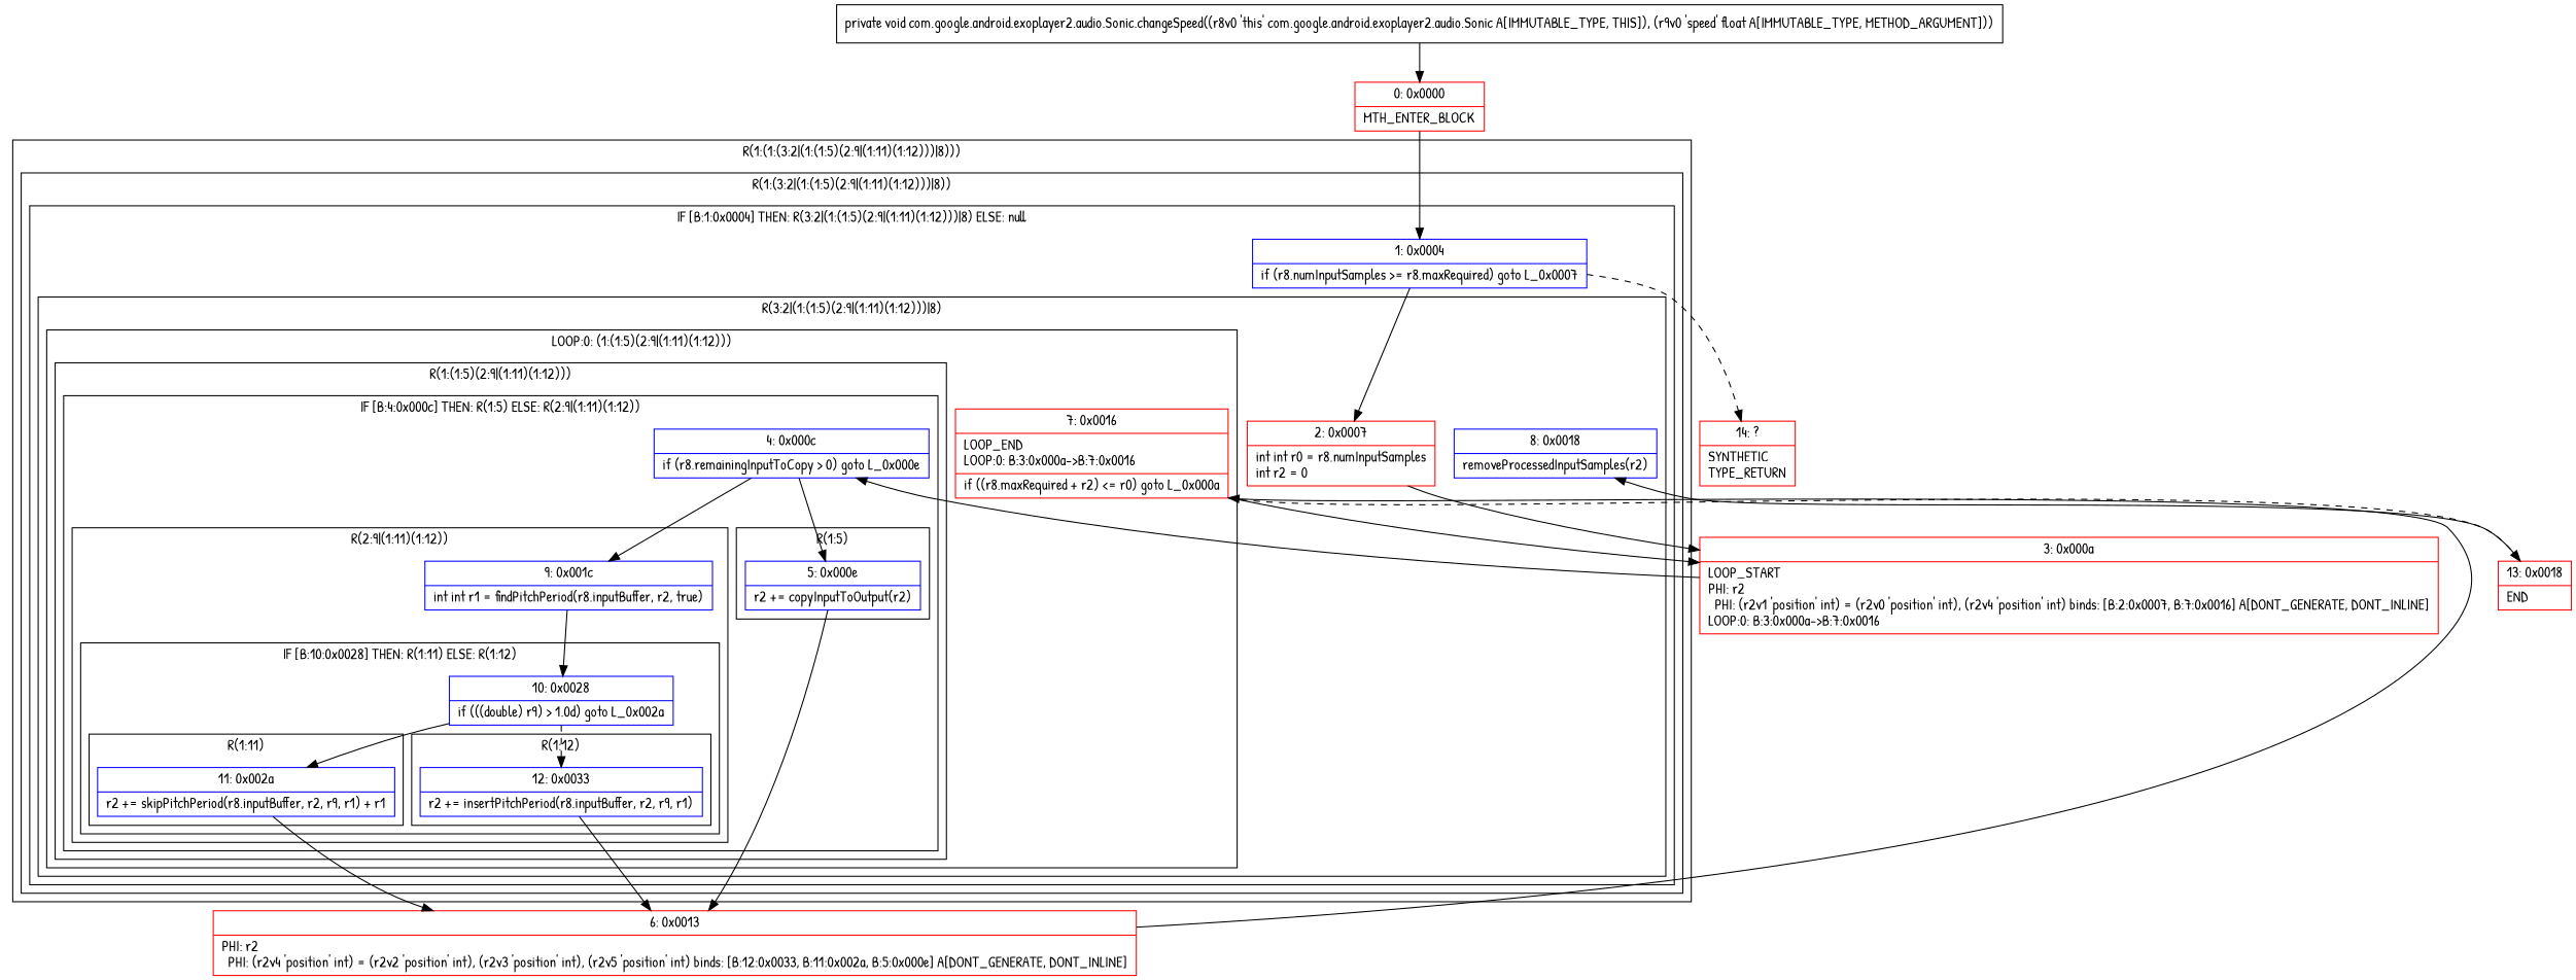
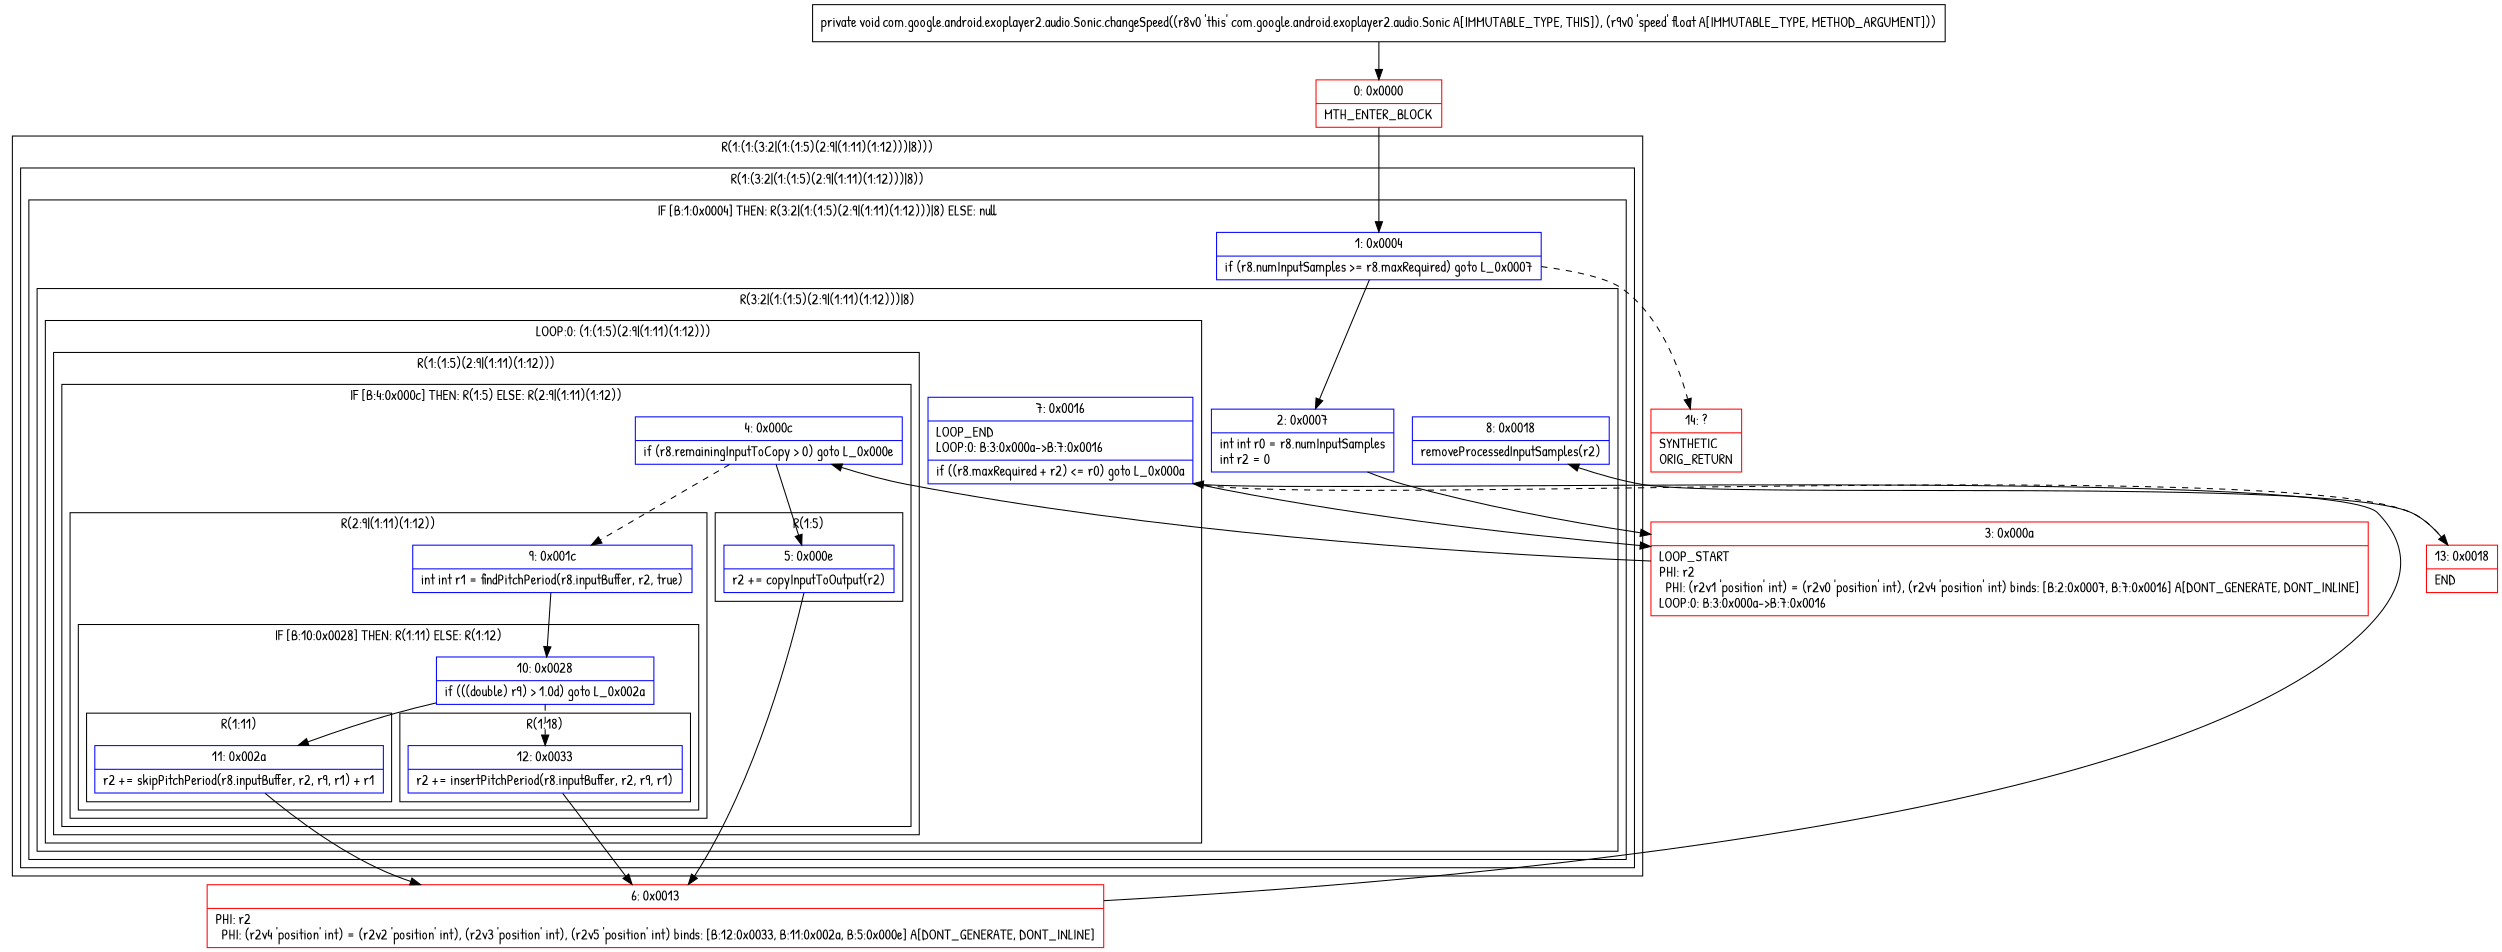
  digraph {
    fontname="Patrick Hand"
    node [color=blue fontname="Patrick Hand" shape=record]
    edge [fontname="Patrick Hand"]
    n1 [label="{5\:\ 0x000e|r2 += copyInputToOutput(r2)\l}"]
    n2 [label="{11\:\ 0x002a|r2 += skipPitchPeriod(r8.inputBuffer, r2, r9, r1) + r1\l}"]
    n3 [label="{12\:\ 0x0033|r2 += insertPitchPeriod(r8.inputBuffer, r2, r9, r1)\l}"]
    n4 [label="{10\:\ 0x0028|if (((double) r9) \> 1.0d) goto L_0x002a\l}"]
    n5 [label="{9\:\ 0x001c|int int r1 = findPitchPeriod(r8.inputBuffer, r2, true)\l}"]
    n6 [label="{4\:\ 0x000c|if (r8.remainingInputToCopy \> 0) goto L_0x000e\l}"]
-   n7 [color=red label="{7\:\ 0x0016|LOOP_END\lLOOP:0: B:3:0x000a\-\>B:7:0x0016\l|if ((r8.maxRequired + r2) \<= r0) goto L_0x000a\l}"]
-   n8 [color=red label="{2\:\ 0x0007|int int r0 = r8.numInputSamples\lint r2 = 0\l}"]
+   n7 [label="{7\:\ 0x0016|LOOP_END\lLOOP:0: B:3:0x000a\-\>B:7:0x0016\l|if ((r8.maxRequired + r2) \<= r0) goto L_0x000a\l}"]
+   n8 [label="{2\:\ 0x0007|int int r0 = r8.numInputSamples\lint r2 = 0\l}"]
    n9 [label="{8\:\ 0x0018|removeProcessedInputSamples(r2)\l}"]
    n10 [label="{1\:\ 0x0004|if (r8.numInputSamples \>= r8.maxRequired) goto L_0x0007\l}"]
    n11 [color=red label="{6\:\ 0x0013|PHI: r2 \l  PHI: (r2v4 'position' int) = (r2v2 'position' int), (r2v3 'position' int), (r2v5 'position' int) binds: [B:12:0x0033, B:11:0x002a, B:5:0x000e] A[DONT_GENERATE, DONT_INLINE]\l}"]
    n12 [color=red label="{3\:\ 0x000a|LOOP_START\lPHI: r2 \l  PHI: (r2v1 'position' int) = (r2v0 'position' int), (r2v4 'position' int) binds: [B:2:0x0007, B:7:0x0016] A[DONT_GENERATE, DONT_INLINE]\lLOOP:0: B:3:0x000a\-\>B:7:0x0016\l}"]
    n13 [color=red label="{13\:\ 0x0018|END\l}"]
-   n14 [color=red label="{14\:\ ?|SYNTHETIC\lTYPE_RETURN\l}"]
+   n14 [color=red label="{14\:\ ?|SYNTHETIC\lORIG_RETURN\l}"]
    n15 [color=red label="{0\:\ 0x0000|MTH_ENTER_BLOCK\l}"]
    n16 [label="{private void com.google.android.exoplayer2.audio.Sonic.changeSpeed((r8v0 'this' com.google.android.exoplayer2.audio.Sonic A[IMMUTABLE_TYPE, THIS]), (r9v0 'speed' float A[IMMUTABLE_TYPE, METHOD_ARGUMENT])) }" color=""]
    subgraph cluster_1 {
      label="R(1:(1:(3:2|(1:(1:5)(2:9|(1:11)(1:12)))|8)))"
      subgraph cluster_2 {
        label="R(1:(3:2|(1:(1:5)(2:9|(1:11)(1:12)))|8))"
        subgraph cluster_3 {
          label="IF [B:1:0x0004] THEN: R(3:2|(1:(1:5)(2:9|(1:11)(1:12)))|8) ELSE: null"
          n10
          subgraph cluster_4 {
            label="R(3:2|(1:(1:5)(2:9|(1:11)(1:12)))|8)"
            n8
            n9
            subgraph cluster_5 {
              label="LOOP:0: (1:(1:5)(2:9|(1:11)(1:12)))"
              n7
              subgraph cluster_6 {
                label="R(1:(1:5)(2:9|(1:11)(1:12)))"
                subgraph cluster_7 {
                  label="IF [B:4:0x000c] THEN: R(1:5) ELSE: R(2:9|(1:11)(1:12))"
                  n6
                  subgraph cluster_8 {
                    label="R(1:5)"
                    n1
                  }
                  subgraph cluster_9 {
                    label="R(2:9|(1:11)(1:12))"
                    n5
                    subgraph cluster_10 {
                      label="IF [B:10:0x0028] THEN: R(1:11) ELSE: R(1:12)"
                      n4
                      subgraph cluster_11 {
                        label="R(1:11)"
                        n2
                      }
                      subgraph cluster_12 {
-                       label="R(1:12)"
+                       label="R(1:18)"
                        n3
                      }
                    }
                  }
                }
              }
            }
          }
        }
      }
    }
    n1 -> n11
    n2 -> n11
    n3 -> n11
    n4 -> n2
    n4 -> n3 [style=dashed]
    n5 -> n4
    n6 -> n1
-   n6 -> n5 [style=solid]
+   n6 -> n5 [style=dashed]
    n7 -> n12
    n7 -> n13 [style=dashed]
    n8 -> n12
    n10 -> n8
    n10 -> n14 [style=dashed]
    n11 -> n7
    n12 -> n6
    n13 -> n9
    n15 -> n10
    n16 -> n15
  }
